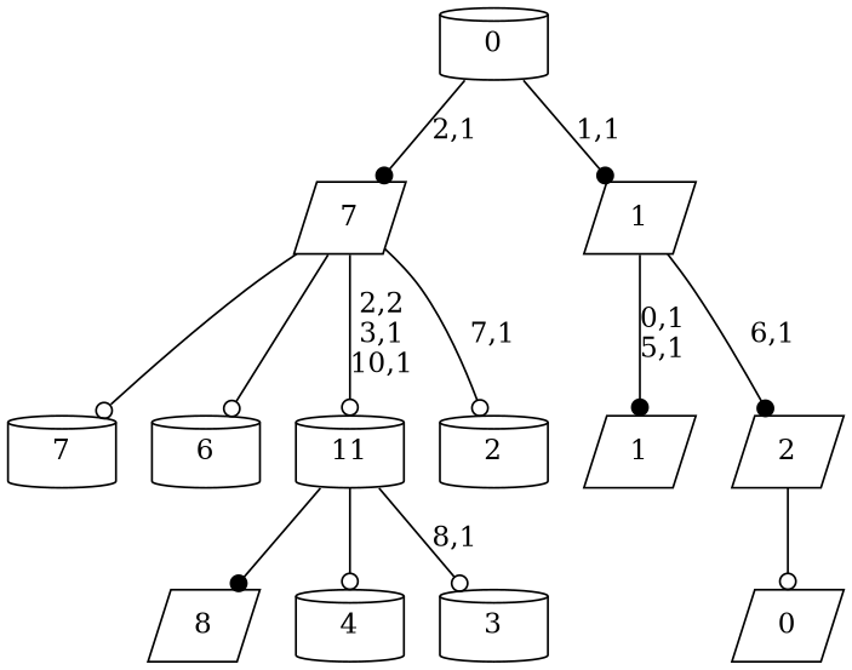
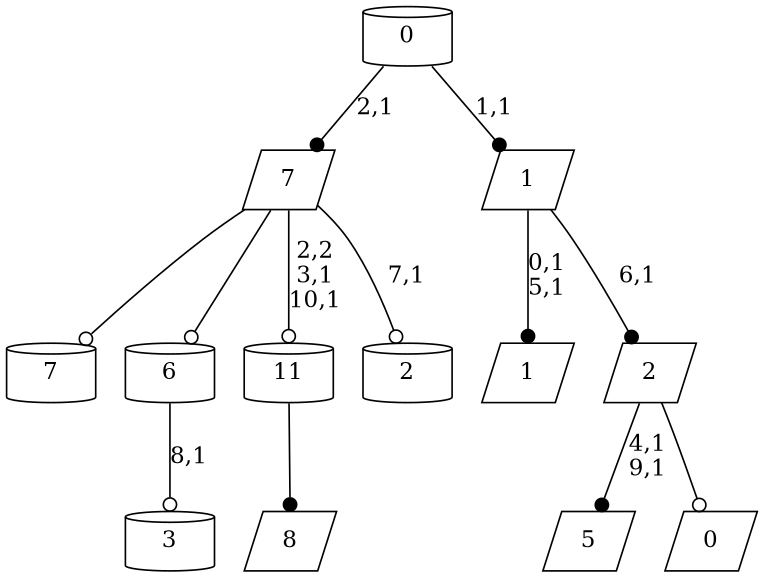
  digraph {
    node [shape=parallelogram]
    edge [arrowhead=odot]
    n1 [label=8]
    n2 [label=7 shape=cylinder]
    n3 [label=6 shape=cylinder]
-   n5 [label=4 shape=cylinder]
+   n4 [label=5]
    n6 [label=3 shape=cylinder]
    11 [shape=cylinder]
    n8 [label=2 shape=cylinder]
    7
    n10 [label=1]
    n11 [label=0]
    2
    1
    0 [shape=cylinder]
    11 -> n1 [arrowhead=dot]
-   11 -> n5
-   11 -> n6 [label="8,1"]
+   n3 -> n6 [label="8,1"]
    7 -> n2
    7 -> n3
    7 -> 11 [label="2,2\n3,1\n10,1"]
    7 -> n8 [label="7,1"]
+   2 -> n4 [arrowhead=dot label="4,1\n9,1"]
    2 -> n11
    1 -> n10 [arrowhead=dot label="0,1\n5,1"]
    1 -> 2 [arrowhead=dot label="6,1"]
    0 -> 7 [arrowhead=dot label="2,1"]
    0 -> 1 [arrowhead=dot label="1,1"]
  }
